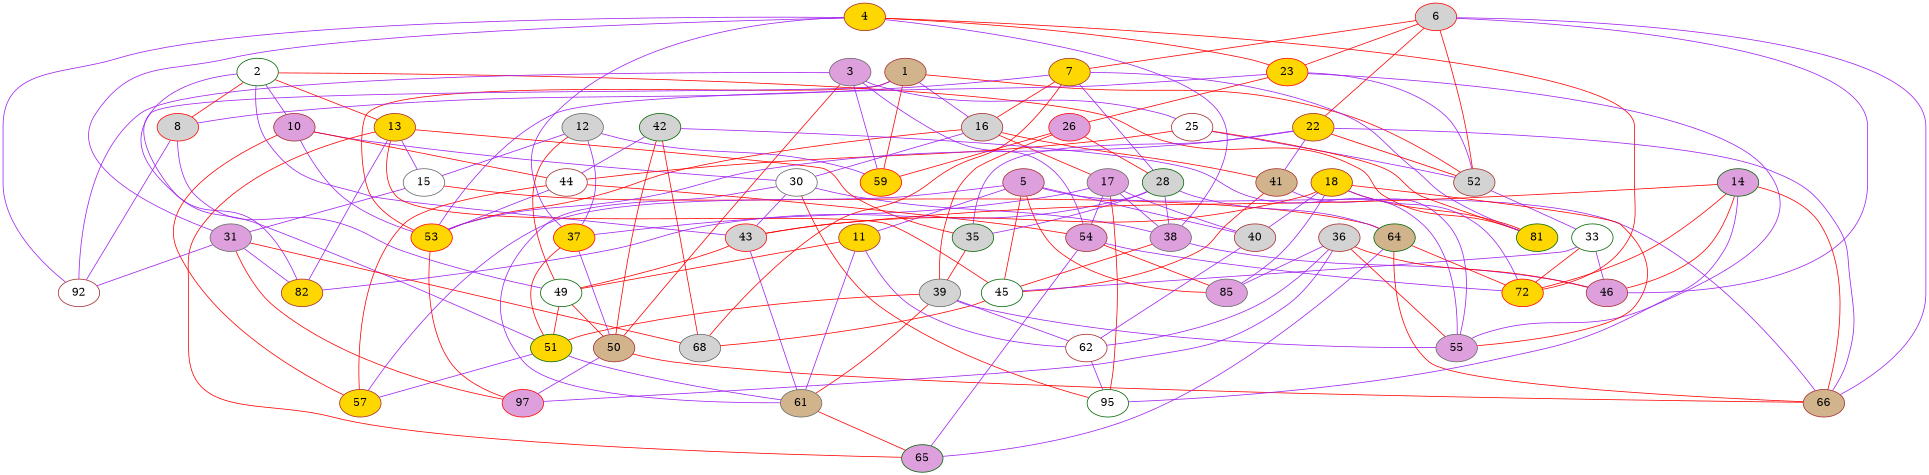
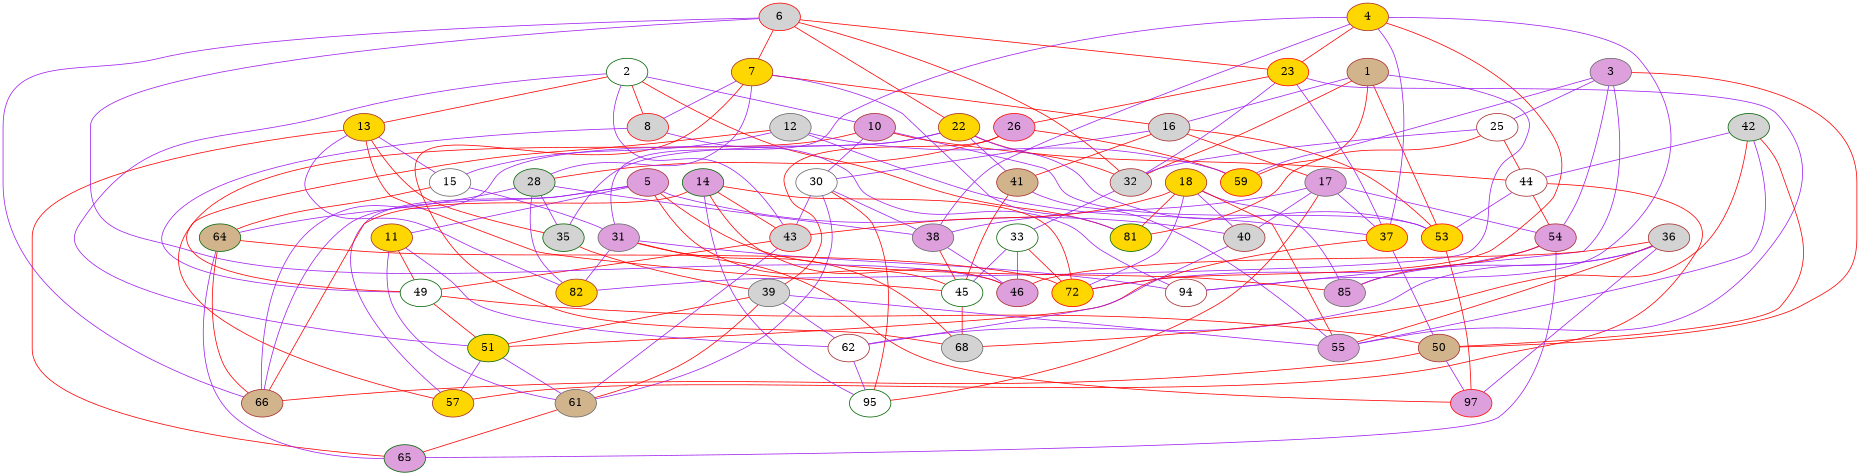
  graph {
    node [color=brown fillcolor=gold style=filled]
    edge [color=purple]
    1 [fillcolor=tan super="+77"]
    16 [fillcolor=lightgrey super="+73"]
-   32 [fillcolor=lightgrey super="+58" label=52]
+   32 [fillcolor=lightgrey super="+58"]
    53 [color=red super="+86"]
    59 [color=red super="+99"]
    82
    30 [color=gray40 fillcolor=white super="+63"]
    17 [color=gray40 fillcolor=plum super="+19"]
    41 [fillcolor=tan]
    33 [color=darkgreen fillcolor=white]
    97 [color=red fillcolor=plum]
    2 [color=darkgreen fillcolor=white super="+21"]
    8 [color=red fillcolor=lightgrey]
    10 [fillcolor=plum super="+71"]
    13 [super="+29"]
    43 [color=red fillcolor=lightgrey super="+70"]
    51 [color=darkgreen super="+80"]
    81 [color=darkgreen]
-   92 [fillcolor=white]
+   92 [fillcolor=white label=94]
    49 [color=darkgreen fillcolor=white super="+52"]
    57
    44 [fillcolor=white super="+93"]
    45 [color=darkgreen fillcolor=white super="+76"]
    15 [color=gray40 fillcolor=white super="+87"]
    35 [color=darkgreen fillcolor=lightgrey]
    65 [color=darkgreen fillcolor=plum]
    61 [color=gray40 fillcolor=tan super="+69"]
    3 [color=gray40 fillcolor=plum super="+9"]
    25 [fillcolor=white]
    50 [fillcolor=tan super="+90"]
    54 [fillcolor=plum super="+84"]
    66 [fillcolor=tan super="+74"]
    72 [color=red super="+88"]
    85 [color=gray40 fillcolor=plum]
    4 [super="+24"]
    23 [color=red super="+83"]
    31 [color=gray40 fillcolor=plum super="+67"]
    37 [color=red super="+96"]
    38 [color=gray40 fillcolor=plum super="+75"]
    55 [color=gray40 fillcolor=plum super="+79"]
    26 [color=red fillcolor=plum]
    68 [color=gray40 fillcolor=lightgrey]
    46 [fillcolor=plum super="+89"]
    5 [fillcolor=plum super="+20"]
    11
    40 [fillcolor=lightgrey]
    62 [fillcolor=white super="+94"]
    6 [color=red fillcolor=lightgrey super="+27"]
    7 [super="+34"]
    22 [super="+78"]
    28 [color=darkgreen fillcolor=lightgrey super="+47"]
    64 [color=darkgreen fillcolor=tan super="+91"]
    95 [color=darkgreen fillcolor=white]
    12 [color=gray40 fillcolor=lightgrey]
    39 [color=gray40 fillcolor=lightgrey super="+98"]
    14 [color=darkgreen fillcolor=plum super="+56"]
    18 [super="+48"]
    36 [fillcolor=lightgrey super="+60"]
    42 [color=darkgreen fillcolor=lightgrey]
    1 -- 16
    1 -- 32 [color=red]
    1 -- 53 [color=red]
    1 -- 59 [color=red weight=2]
    1 -- 82
    16 -- 53 [color=red]
    16 -- 30
    16 -- 17 [color=red]
    16 -- 41 [color=red]
    32 -- 33
    53 -- 97 [color=red]
    30 -- 43
    30 -- 61
    30 -- 38
    30 -- 95 [color=red]
    17 -- 54
    17 -- 37
    17 -- 38
    17 -- 40
    17 -- 95 [color=red]
    41 -- 45 [color=red]
    41 -- 55
    33 -- 45
    33 -- 72 [color=red]
    33 -- 46
    2 -- 8 [color=red]
    2 -- 10
    2 -- 13 [color=red]
    2 -- 43
    2 -- 51
    2 -- 81 [color=red]
    8 -- 92
    8 -- 49
    10 -- 53
    10 -- 30
    10 -- 57 [color=red]
    10 -- 44 [color=red]
    13 -- 82
    13 -- 45 [color=red]
    13 -- 15
    13 -- 35 [color=red]
    13 -- 65 [color=red]
    43 -- 49 [color=red]
    43 -- 61
    51 -- 57
    51 -- 61
    49 -- 51 [color=red]
    49 -- 50 [color=red]
    44 -- 53
    44 -- 57 [color=red]
    44 -- 54 [color=red]
    45 -- 68 [color=red]
    15 -- 31
    15 -- 64 [color=red]
    35 -- 39 [color=red]
    61 -- 65 [color=red]
    3 -- 59 [weight=2]
    3 -- 92
    3 -- 25
    3 -- 50 [color=red]
    3 -- 54
    25 -- 32
    25 -- 81 [color=red]
    25 -- 44 [color=red]
    50 -- 97
    50 -- 66 [color=red]
    54 -- 65
    54 -- 72
    54 -- 85 [color=red]
    4 -- 92
    4 -- 72 [color=red]
    4 -- 23 [color=red]
    4 -- 31
    4 -- 37
    4 -- 38
    23 -- 32
-   23 -- 53
+   23 -- 37
    23 -- 55
    23 -- 26 [color=red]
    31 -- 82
    31 -- 97 [color=red]
    31 -- 92
    31 -- 68 [color=red]
    37 -- 51 [color=red]
    37 -- 50
    38 -- 45 [color=red]
    38 -- 46
    26 -- 59 [color=red]
    26 -- 28 [color=red]
    26 -- 39 [color=red]
    5 -- 57
    5 -- 45 [color=red]
    5 -- 66
    5 -- 85 [color=red]
    5 -- 11
    5 -- 40
    11 -- 49 [color=red]
    11 -- 61
    11 -- 62
    40 -- 62
    62 -- 95
    6 -- 32 [color=red]
    6 -- 66
    6 -- 23 [color=red]
    6 -- 46
    6 -- 7 [color=red]
    6 -- 22 [color=red]
    7 -- 16 [color=red]
    7 -- 8
    7 -- 81
    7 -- 68 [color=red]
    7 -- 28
    22 -- 32 [color=red]
    22 -- 53
    22 -- 41
    22 -- 35
    22 -- 66
    28 -- 82
    28 -- 35
    28 -- 38
    28 -- 64
    64 -- 65
    64 -- 66 [color=red]
    64 -- 72 [color=red]
    12 -- 59
    12 -- 49 [color=red]
    12 -- 15
    12 -- 37
    39 -- 51 [color=red]
    39 -- 61 [color=red]
    39 -- 55
    39 -- 62
    14 -- 43 [color=red]
    14 -- 66 [color=red]
    14 -- 72 [color=red]
    14 -- 46 [color=red weight=2]
    14 -- 95
    18 -- 43 [color=red]
    18 -- 81 [color=red]
    18 -- 72
    18 -- 85
    18 -- 55 [color=red]
    18 -- 40
    36 -- 97
    36 -- 85
    36 -- 55 [color=red]
    36 -- 46 [color=red]
    36 -- 62 [weight=2]
    42 -- 44
    42 -- 50 [color=red]
    42 -- 55
    42 -- 68 [color=red]
  }
